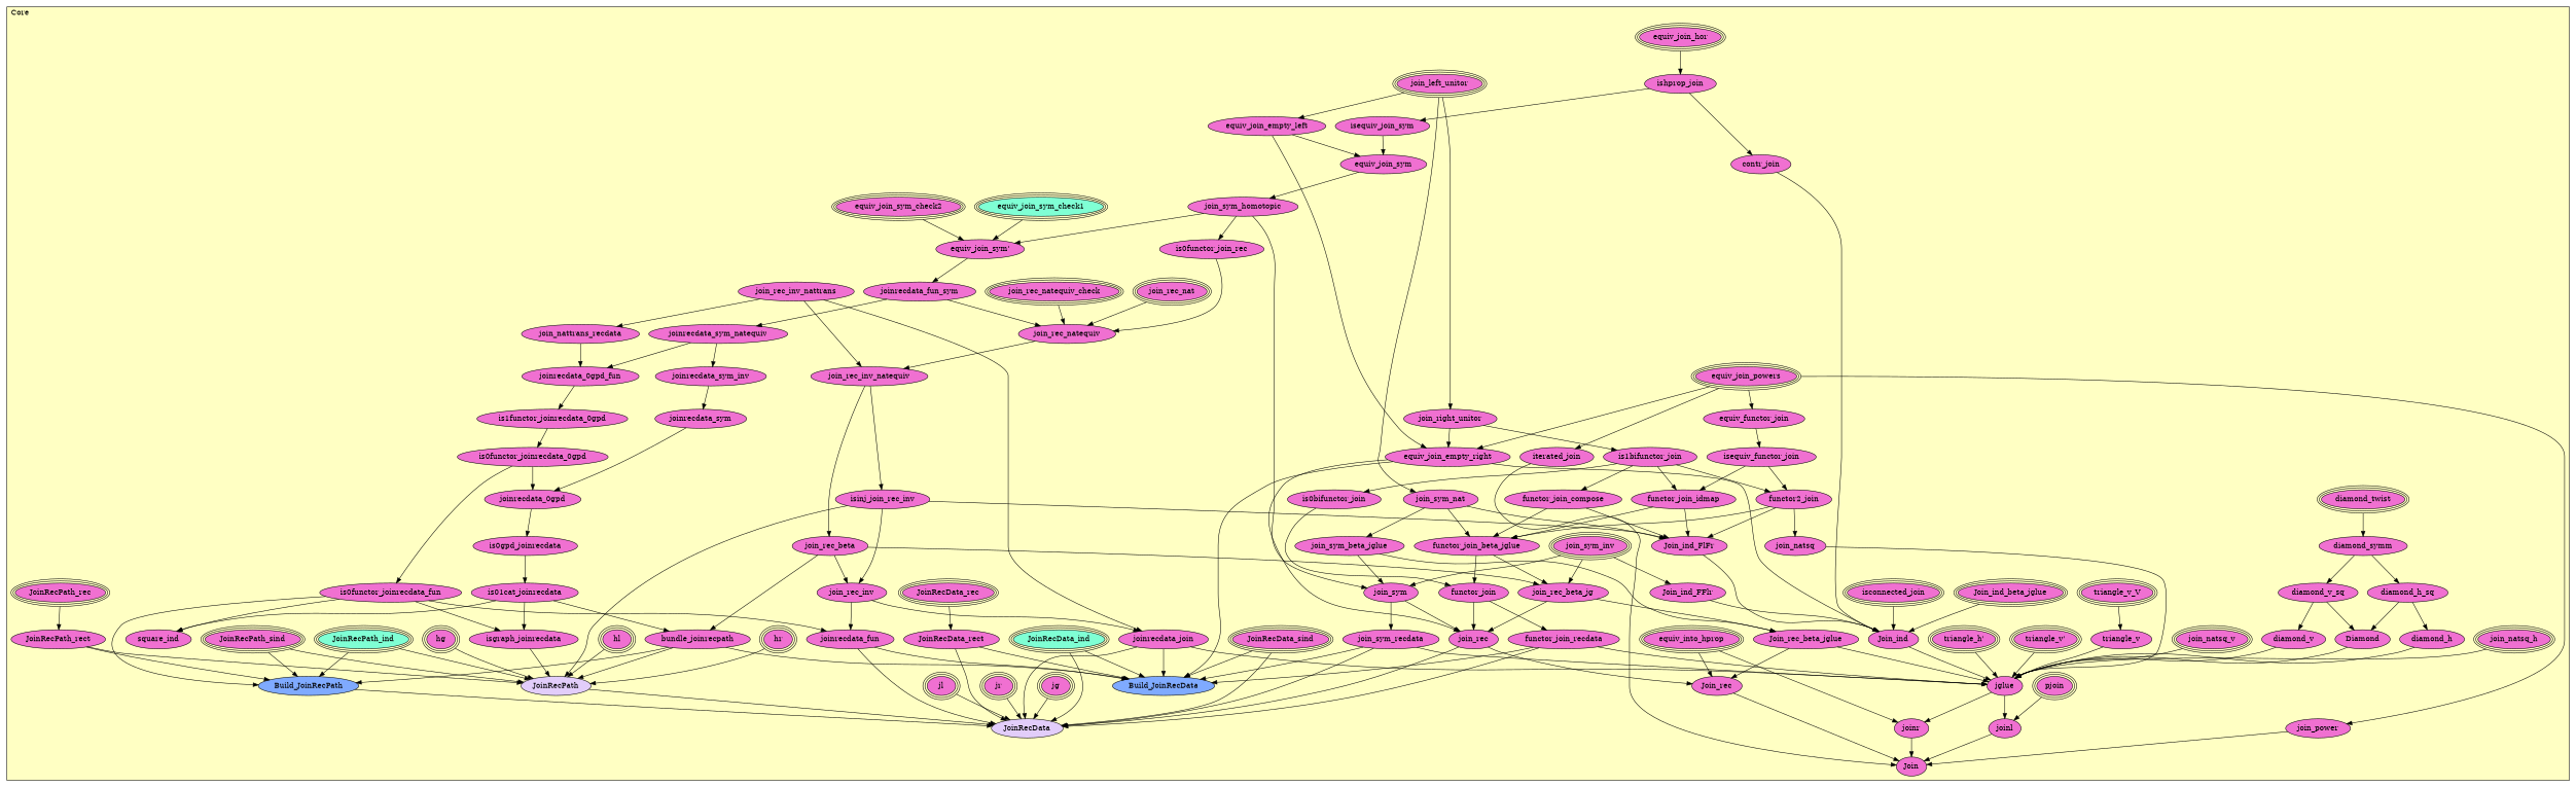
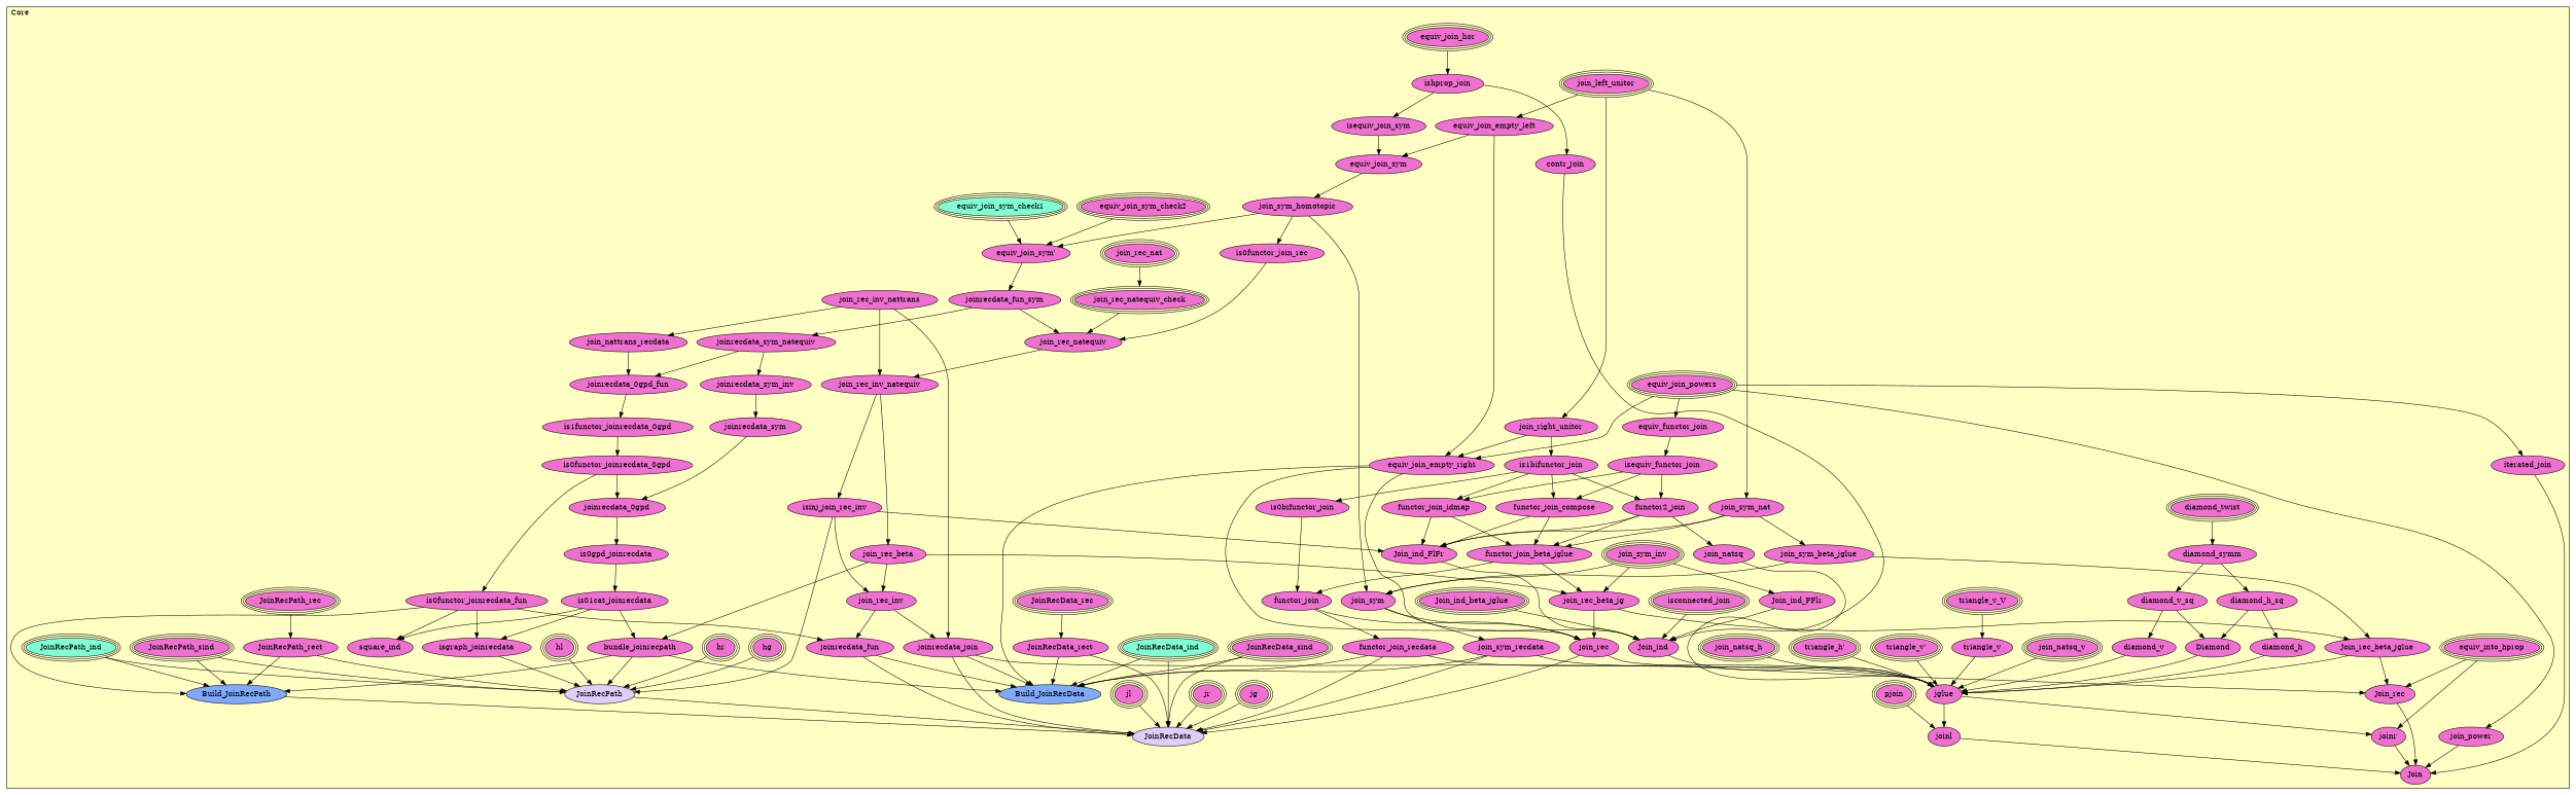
  digraph {
    node [fillcolor="#F070D1" style=filled]
    n1 [label=equiv_join_powers peripheries=3]
    n2 [label=join_power]
    n3 [label=iterated_join]
    n4 [label=join_left_unitor peripheries=3]
    n5 [label=join_right_unitor]
    n6 [label=equiv_join_empty_left]
    n7 [label=equiv_join_empty_right]
    n8 [label=isconnected_join peripheries=3]
    n9 [label=equiv_join_hor peripheries=3]
    n10 [label=equiv_into_hprop peripheries=3]
    n11 [label=ishprop_join]
    n12 [label=contr_join]
    n13 [label=join_sym_nat]
    n14 [label=join_sym_inv peripheries=3]
    n15 [label=isequiv_join_sym]
    n16 [label=equiv_join_sym]
    n17 [label=join_sym_homotopic]
    n18 [label=join_sym_beta_jglue]
    n19 [label=join_sym]
    n20 [label=join_sym_recdata]
    n21 [label=equiv_join_sym_check2 peripheries=3]
    n22 [fillcolor="#7FFFD4" label=equiv_join_sym_check1 peripheries=3]
    n23 [label="equiv_join_sym'"]
    n24 [label=joinrecdata_fun_sym]
    n25 [label=joinrecdata_sym_natequiv]
    n26 [label=joinrecdata_sym_inv]
    n27 [label=joinrecdata_sym]
    n28 [label=is1bifunctor_join]
    n29 [label=is0bifunctor_join]
    n30 [label=equiv_functor_join]
    n31 [label=isequiv_functor_join]
    n32 [label=functor2_join]
    n33 [label=functor_join_idmap]
    n34 [label=functor_join_compose]
    n35 [label=functor_join_beta_jglue]
    n36 [label=functor_join]
    n37 [label=functor_join_recdata]
    n38 [label=diamond_twist peripheries=3]
    n39 [label=diamond_symm]
    n40 [label=diamond_v_sq]
    n41 [label=diamond_v]
    n42 [label=diamond_h_sq]
    n43 [label=diamond_h]
    n44 [label=Diamond]
    n45 [label=triangle_v_V peripheries=3]
    n46 [label="triangle_v'" peripheries=3]
    n47 [label=triangle_v]
    n48 [label="triangle_h'" peripheries=3]
    n49 [label=join_natsq_h peripheries=3]
    n50 [label=join_natsq_v peripheries=3]
    n51 [label=join_natsq]
    n52 [label=join_rec_nat peripheries=3]
    n53 [label=is0functor_join_rec]
    n54 [label=join_rec_natequiv_check peripheries=3]
    n55 [label=join_rec_natequiv]
    n56 [label=join_rec_inv_natequiv]
    n57 [label=join_rec_inv_nattrans]
    n58 [label=join_nattrans_recdata]
    n59 [label=joinrecdata_0gpd_fun]
    n60 [label=is1functor_joinrecdata_0gpd]
    n61 [label=is0functor_joinrecdata_0gpd]
    n62 [label=is0functor_joinrecdata_fun]
    n63 [label=joinrecdata_0gpd]
    n64 [label=is0gpd_joinrecdata]
    n65 [label=is01cat_joinrecdata]
    n66 [label=isgraph_joinrecdata]
    n67 [label=square_ind]
    n68 [label=isinj_join_rec_inv]
    n69 [label=join_rec_beta]
    n70 [label=bundle_joinrecpath]
    n71 [label=hg peripheries=3]
    n72 [label=hr peripheries=3]
    n73 [label=hl peripheries=3]
    n74 [label=JoinRecPath_sind peripheries=3]
    n75 [label=JoinRecPath_rec peripheries=3]
    n76 [fillcolor="#7FFFD4" label=JoinRecPath_ind peripheries=3]
    n77 [label=JoinRecPath_rect]
    n78 [fillcolor="#7FAAFF" label=Build_JoinRecPath]
    n79 [fillcolor="#E2CDFA" label=JoinRecPath]
    n80 [label=join_rec_inv]
    n81 [label=joinrecdata_join]
    n82 [label=joinrecdata_fun]
    n83 [label=join_rec_beta_jg]
    n84 [label=join_rec]
    n85 [label=jg peripheries=3]
    n86 [label=jr peripheries=3]
    n87 [label=jl peripheries=3]
    n88 [label=JoinRecData_sind peripheries=3]
    n89 [label=JoinRecData_rec peripheries=3]
    n90 [fillcolor="#7FFFD4" label=JoinRecData_ind peripheries=3]
    n91 [label=JoinRecData_rect]
    n92 [fillcolor="#7FAAFF" label=Build_JoinRecData]
    n93 [fillcolor="#E2CDFA" label=JoinRecData]
    n94 [label=pjoin peripheries=3]
    n95 [label=Join_rec_beta_jglue]
    n96 [label=Join_rec]
    n97 [label=Join_ind_FFlr]
    n98 [label=Join_ind_FlFr]
    n99 [label=Join_ind_beta_jglue peripheries=3]
    n100 [label=Join_ind]
    n101 [label=jglue]
    n102 [label=joinr]
    n103 [label=joinl]
    n104 [label=Join]
    subgraph cluster_1 {
      fillcolor="#FFFFC3"
      label=Core
      labeljust=l
      style=filled
      n1
      n2
      n3
      n4
      n5
      n6
      n7
      n8
      n9
      n10
      n11
      n12
      n13
      n14
      n15
      n16
      n17
      n18
      n19
      n20
      n21
      n22
      n23
      n24
      n25
      n26
      n27
      n28
      n29
      n30
      n31
      n32
      n33
      n34
      n35
      n36
      n37
      n38
      n39
      n40
      n41
      n42
      n43
      n44
      n45
      n46
      n47
      n48
      n49
      n50
      n51
      n52
      n53
      n54
      n55
      n56
      n57
      n58
      n59
      n60
      n61
      n62
      n63
      n64
      n65
      n66
      n67
      n68
      n69
      n70
      n71
      n72
      n73
      n74
      n75
      n76
      n77
      n78
      n79
      n80
      n81
      n82
      n83
      n84
      n85
      n86
      n87
      n88
      n89
      n90
      n91
      n92
      n93
      n94
      n95
      n96
      n97
      n98
      n99
      n100
      n101
      n102
      n103
      n104
    }
    n1 -> n2
    n1 -> n3
    n1 -> n7
    n1 -> n30
    n2 -> n104
    n3 -> n104
    n4 -> n5
    n4 -> n6
    n4 -> n13
    n5 -> n7
    n5 -> n28
    n6 -> n7
    n6 -> n16
    n7 -> n84
    n7 -> n92
    n7 -> n100
    n8 -> n100
    n9 -> n11
    n10 -> n96
    n10 -> n102
    n11 -> n12
    n11 -> n15
    n12 -> n100
    n13 -> n18
    n13 -> n35
    n13 -> n98
    n14 -> n19
    n14 -> n83
    n14 -> n97
    n15 -> n16
    n16 -> n17
    n17 -> n19
    n17 -> n23
    n17 -> n53
    n18 -> n19
    n18 -> n95
    n19 -> n20
    n19 -> n84
    n20 -> n92
    n20 -> n93
    n20 -> n101
    n21 -> n23
    n22 -> n23
    n23 -> n24
    n24 -> n25
    n24 -> n55
    n25 -> n26
    n25 -> n59
    n26 -> n27
    n27 -> n63
    n28 -> n29
    n28 -> n32
    n28 -> n33
    n28 -> n34
    n29 -> n36
    n30 -> n31
    n31 -> n32
    n31 -> n33
+   n31 -> n34
    n32 -> n35
    n32 -> n51
    n32 -> n98
    n33 -> n35
    n33 -> n98
    n34 -> n35
    n34 -> n98
    n35 -> n36
    n35 -> n83
    n36 -> n37
    n36 -> n84
    n37 -> n92
    n37 -> n93
    n37 -> n101
    n38 -> n39
    n39 -> n40
    n39 -> n42
    n40 -> n41
    n40 -> n44
    n41 -> n101
    n42 -> n43
    n42 -> n44
    n43 -> n101
    n44 -> n101
    n45 -> n47
    n46 -> n101
    n47 -> n101
    n48 -> n101
    n49 -> n101
    n50 -> n101
    n51 -> n101
-   n52 -> n55
+   n52 -> n54
    n53 -> n55
    n54 -> n55
    n55 -> n56
    n56 -> n68
    n56 -> n69
    n57 -> n56
    n57 -> n58
    n57 -> n81
    n58 -> n59
    n59 -> n60
    n60 -> n61
    n61 -> n62
    n61 -> n63
    n62 -> n66
    n62 -> n67
    n62 -> n78
    n62 -> n82
    n63 -> n64
    n64 -> n65
    n65 -> n66
    n65 -> n67
    n65 -> n70
    n66 -> n79
    n68 -> n79
    n68 -> n80
    n68 -> n98
    n69 -> n70
    n69 -> n80
    n69 -> n83
    n70 -> n78
    n70 -> n79
    n70 -> n92
    n71 -> n79
    n72 -> n79
    n73 -> n79
    n74 -> n78
    n74 -> n79
    n75 -> n77
    n76 -> n78
    n76 -> n79
    n77 -> n78
    n77 -> n79
    n78 -> n93
    n79 -> n93
    n80 -> n81
    n80 -> n82
    n81 -> n92
    n81 -> n93
    n81 -> n101
    n82 -> n92
    n82 -> n93
    n83 -> n84
    n83 -> n95
    n84 -> n93
    n84 -> n96
    n85 -> n93
    n86 -> n93
    n87 -> n93
    n88 -> n92
    n88 -> n93
    n89 -> n91
    n90 -> n92
    n90 -> n93
    n91 -> n92
    n91 -> n93
    n94 -> n103
    n95 -> n96
    n95 -> n101
    n96 -> n104
    n97 -> n100
    n98 -> n100
    n99 -> n100
    n100 -> n101
    n101 -> n102
    n101 -> n103
    n102 -> n104
    n103 -> n104
  }
